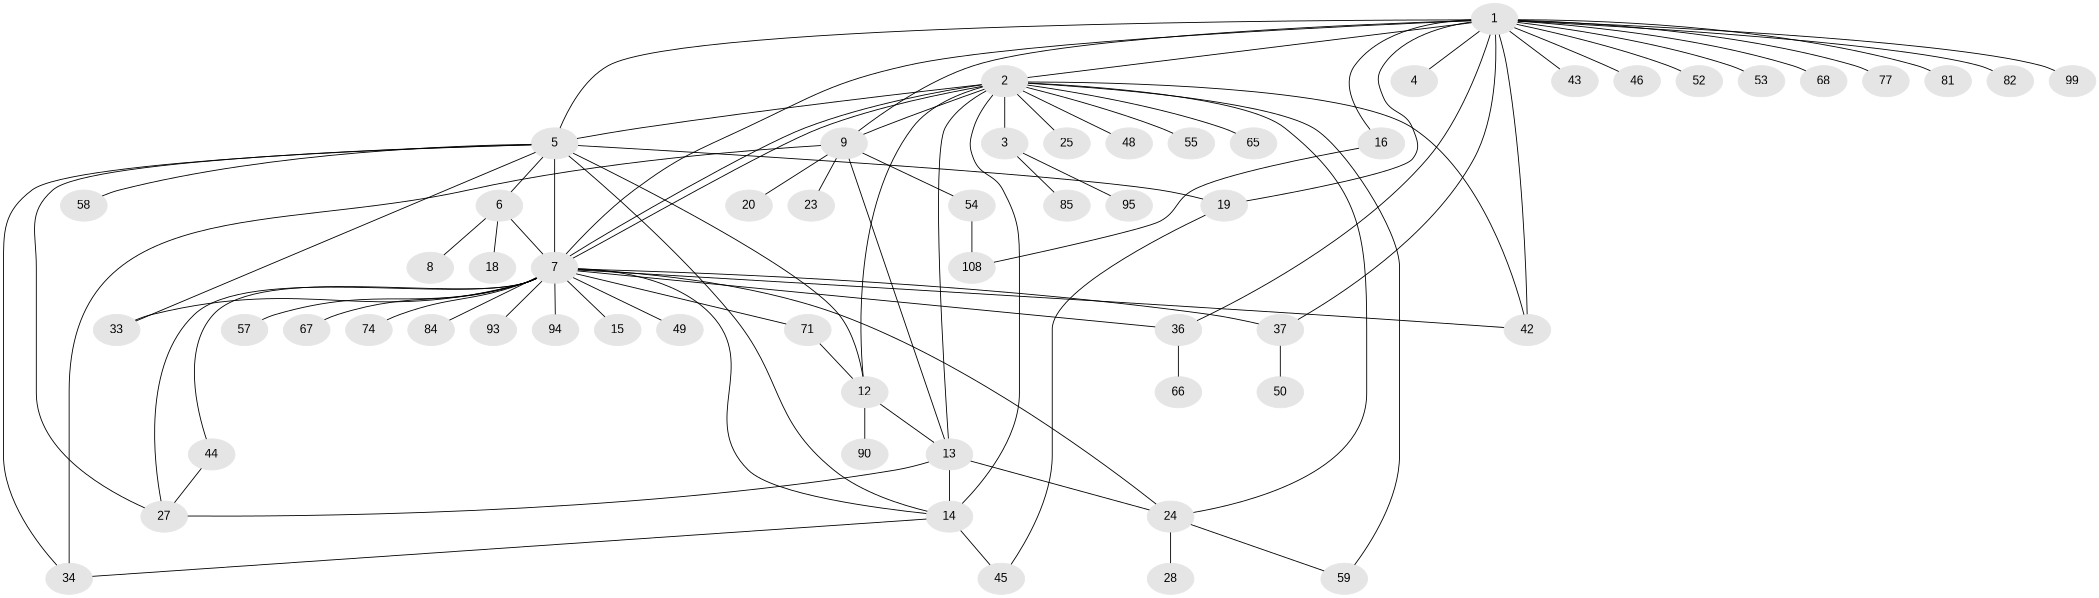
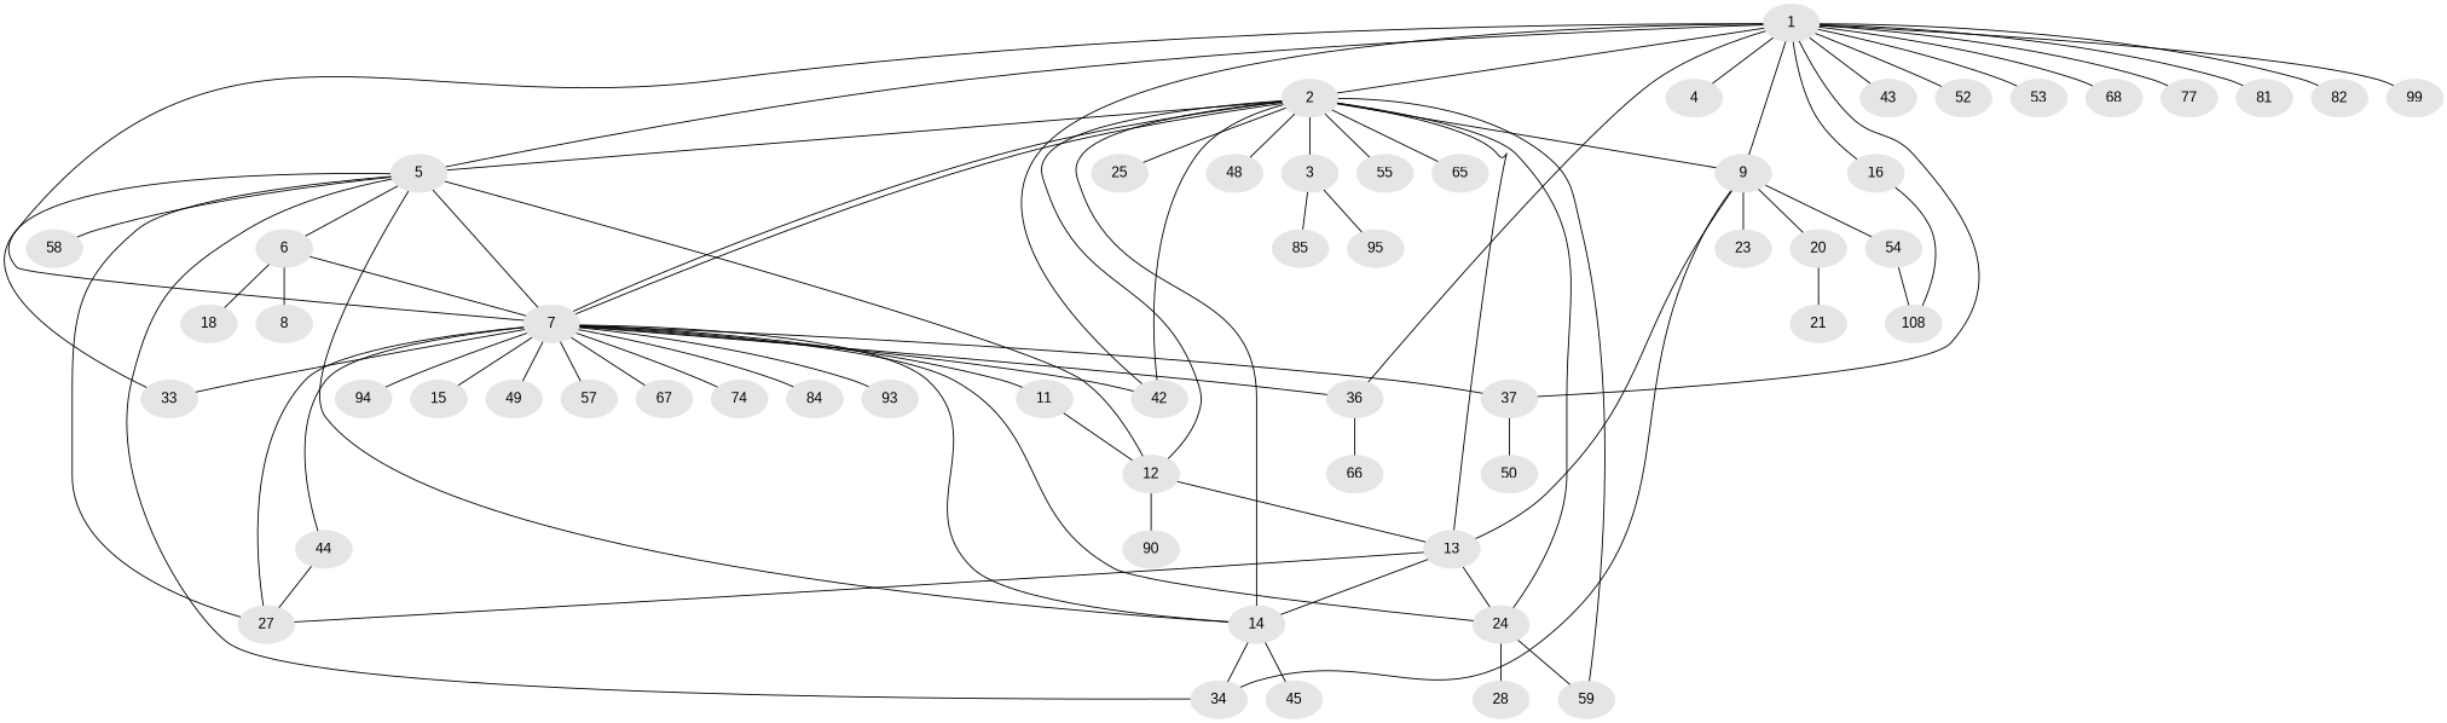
  graph {
    fontname="Liberation Sans"
    node [color=gray90 fontname="Liberation Sans" style=filled]
    edge [fontname="Liberation Sans"]
    2 [super="+98+109+112+97+31+10+64+61+27"]
    5 [super="+39+32+107+89+102"]
    7
    9 [super="+79+17"]
    14 [super="+62+92+100+40+30"]
    42 [super="+73"]
    3
    12
    13 [super="+26+38"]
    24 [super="+86"]
    25
    48 [super="+88"]
    55
    59
    n15 [label=65]
    1
    4
    16
-   19 [super="+29"]
    36
    37 [super="+76"]
    43
-   46
    52
    53
    68
    77
    81
    82 [super="+110"]
    99
    6
    33
    34 [super="+35"]
    n34 [label=27 super="+118+69+70+56"]
    58
-   11 [super="+41" label=71]
+   11 [super="+41"]
    15
    44
    49
    57
    67 [super="+111"]
    74
    84
    93
    94 [super="+96"]
    20 [super="+51"]
    23
    54
    45
    108
    66
    50 [super="+91+115"]
    85
    95
    90
    28
    8
    18 [super="+80"]
+   21
    2 -- 5 [weight=2]
    2 -- 7
    2 -- 7
    2 -- 9
    2 -- 14 [weight=2]
    2 -- 42
    2 -- 3
    2 -- 12
    2 -- 13 [weight=2]
    2 -- 24
    2 -- 25
    2 -- 48
    2 -- 55
    2 -- 59
    2 -- n15
    5 -- 7 [weight=3]
    5 -- 14
    5 -- 12
-   5 -- 19
    5 -- 6
    5 -- 33
    5 -- 34
    5 -- n34 [weight=2]
    5 -- 58
    7 -- 14
    7 -- 42
    7 -- 24
    7 -- 36
    7 -- 37
    7 -- 33
    7 -- n34 [weight=3]
    7 -- 11
    7 -- 15
    7 -- 44
    7 -- 49
    7 -- 57
    7 -- 67
    7 -- 74
    7 -- 84
    7 -- 93
    7 -- 94
    9 -- 13
    9 -- 34
    9 -- 20
    9 -- 23
    9 -- 54
    14 -- 34
    14 -- 45
    3 -- 85
    3 -- 95
    12 -- 13
    12 -- 90
    13 -- 14
    13 -- 24
    13 -- n34
    24 -- 59
    24 -- 28
    1 -- 2 [weight=3]
    1 -- 5
    1 -- 7
    1 -- 9
    1 -- 42
    1 -- 4
    1 -- 16
-   1 -- 19
    1 -- 36
    1 -- 37
    1 -- 43
-   1 -- 46
    1 -- 52
    1 -- 53
    1 -- 68
    1 -- 77
    1 -- 81
    1 -- 82
    1 -- 99
    16 -- 108
-   19 -- 45
    36 -- 66
    37 -- 50
    6 -- 7
    6 -- 8
    6 -- 18
    11 -- 12
    44 -- n34
+   20 -- 21
    54 -- 108
  }
